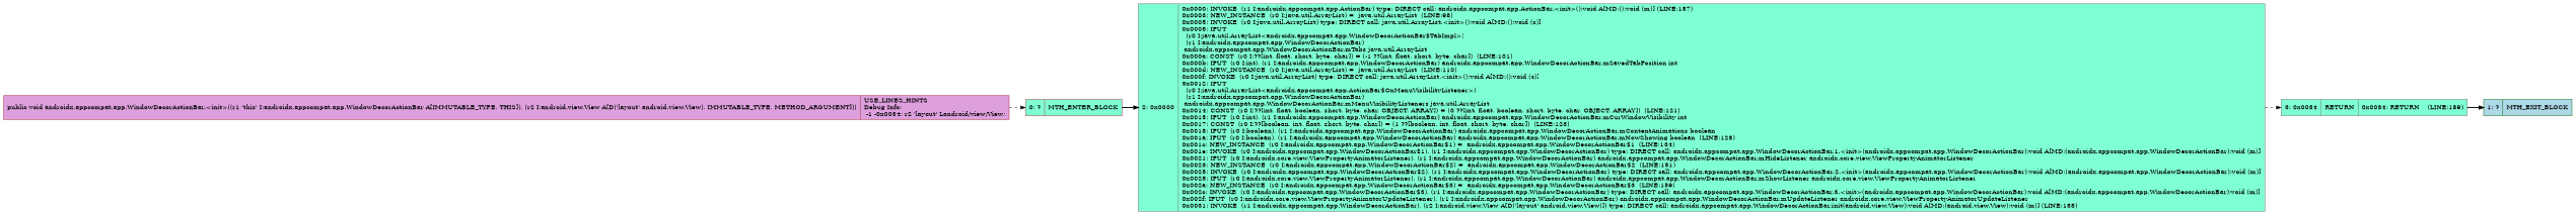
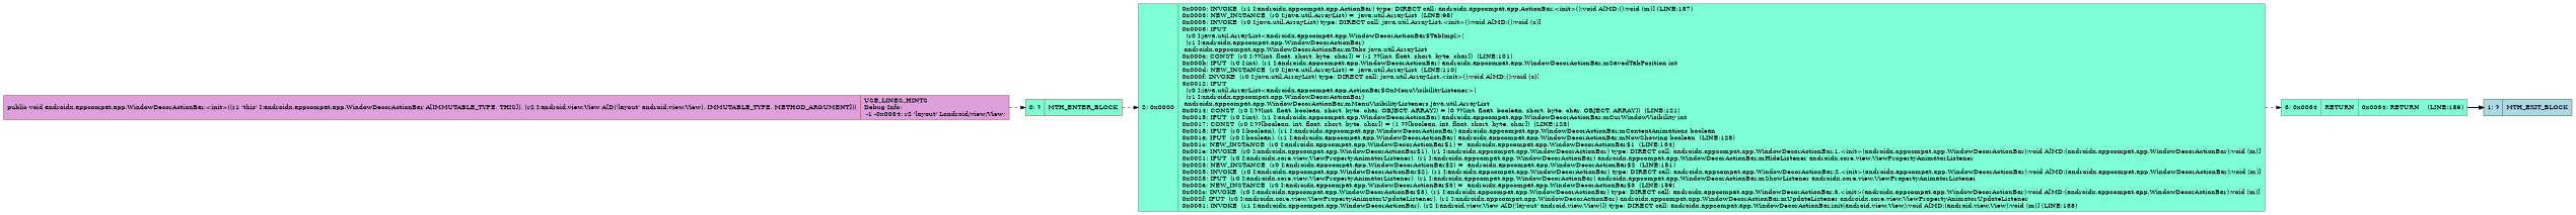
  digraph {
    rankdir=LR
    node [color=brown fillcolor=aquamarine shape=record style=filled]
    edge [style=bold]
    n1 [label="{0\:\ ?|MTH_ENTER_BLOCK\l}"]
    n2 [color=gray40 label="{2\:\ 0x0000|0x0000: INVOKE  (r1 I:androidx.appcompat.app.ActionBar) type: DIRECT call: androidx.appcompat.app.ActionBar.\<init\>():void A[MD:():void (m)] (LINE:187)\l0x0003: NEW_INSTANCE  (r0 I:java.util.ArrayList) =  java.util.ArrayList  (LINE:98)\l0x0005: INVOKE  (r0 I:java.util.ArrayList) type: DIRECT call: java.util.ArrayList.\<init\>():void A[MD:():void (c)]\l0x0008: IPUT  \l  (r0 I:java.util.ArrayList\<androidx.appcompat.app.WindowDecorActionBar$TabImpl\>)\l  (r1 I:androidx.appcompat.app.WindowDecorActionBar)\l androidx.appcompat.app.WindowDecorActionBar.mTabs java.util.ArrayList \l0x000a: CONST  (r0 I:??[int, float, short, byte, char]) = (\-1 ??[int, float, short, byte, char])  (LINE:101)\l0x000b: IPUT  (r0 I:int), (r1 I:androidx.appcompat.app.WindowDecorActionBar) androidx.appcompat.app.WindowDecorActionBar.mSavedTabPosition int \l0x000d: NEW_INSTANCE  (r0 I:java.util.ArrayList) =  java.util.ArrayList  (LINE:110)\l0x000f: INVOKE  (r0 I:java.util.ArrayList) type: DIRECT call: java.util.ArrayList.\<init\>():void A[MD:():void (c)]\l3x0012: IPUT  \l  (r0 I:java.util.ArrayList\<androidx.appcompat.app.ActionBar$OnMenuVisibilityListener\>)\l  (r1 I:androidx.appcompat.app.WindowDecorActionBar)\l androidx.appcompat.app.WindowDecorActionBar.mMenuVisibilityListeners java.util.ArrayList \l0x0014: CONST  (r0 I:??[int, float, boolean, short, byte, char, OBJECT, ARRAY]) = (0 ??[int, float, boolean, short, byte, char, OBJECT, ARRAY])  (LINE:121)\l0x0015: IPUT  (r0 I:int), (r1 I:androidx.appcompat.app.WindowDecorActionBar) androidx.appcompat.app.WindowDecorActionBar.mCurWindowVisibility int \l0x0017: CONST  (r0 I:??[boolean, int, float, short, byte, char]) = (1 ??[boolean, int, float, short, byte, char])  (LINE:123)\l0x0018: IPUT  (r0 I:boolean), (r1 I:androidx.appcompat.app.WindowDecorActionBar) androidx.appcompat.app.WindowDecorActionBar.mContentAnimations boolean \l0x001a: IPUT  (r0 I:boolean), (r1 I:androidx.appcompat.app.WindowDecorActionBar) androidx.appcompat.app.WindowDecorActionBar.mNowShowing boolean  (LINE:128)\l0x001c: NEW_INSTANCE  (r0 I:androidx.appcompat.app.WindowDecorActionBar$1) =  androidx.appcompat.app.WindowDecorActionBar$1  (LINE:134)\l0x001e: INVOKE  (r0 I:androidx.appcompat.app.WindowDecorActionBar$1), (r1 I:androidx.appcompat.app.WindowDecorActionBar) type: DIRECT call: androidx.appcompat.app.WindowDecorActionBar.1.\<init\>(androidx.appcompat.app.WindowDecorActionBar):void A[MD:(androidx.appcompat.app.WindowDecorActionBar):void (m)]\l0x0021: IPUT  (r0 I:androidx.core.view.ViewPropertyAnimatorListener), (r1 I:androidx.appcompat.app.WindowDecorActionBar) androidx.appcompat.app.WindowDecorActionBar.mHideListener androidx.core.view.ViewPropertyAnimatorListener \l0x0023: NEW_INSTANCE  (r0 I:androidx.appcompat.app.WindowDecorActionBar$2) =  androidx.appcompat.app.WindowDecorActionBar$2  (LINE:151)\l0x0025: INVOKE  (r0 I:androidx.appcompat.app.WindowDecorActionBar$2), (r1 I:androidx.appcompat.app.WindowDecorActionBar) type: DIRECT call: androidx.appcompat.app.WindowDecorActionBar.2.\<init\>(androidx.appcompat.app.WindowDecorActionBar):void A[MD:(androidx.appcompat.app.WindowDecorActionBar):void (m)]\l0x0028: IPUT  (r0 I:androidx.core.view.ViewPropertyAnimatorListener), (r1 I:androidx.appcompat.app.WindowDecorActionBar) androidx.appcompat.app.WindowDecorActionBar.mShowListener androidx.core.view.ViewPropertyAnimatorListener \l0x002a: NEW_INSTANCE  (r0 I:androidx.appcompat.app.WindowDecorActionBar$3) =  androidx.appcompat.app.WindowDecorActionBar$3  (LINE:159)\l0x002c: INVOKE  (r0 I:androidx.appcompat.app.WindowDecorActionBar$3), (r1 I:androidx.appcompat.app.WindowDecorActionBar) type: DIRECT call: androidx.appcompat.app.WindowDecorActionBar.3.\<init\>(androidx.appcompat.app.WindowDecorActionBar):void A[MD:(androidx.appcompat.app.WindowDecorActionBar):void (m)]\l0x002f: IPUT  (r0 I:androidx.core.view.ViewPropertyAnimatorUpdateListener), (r1 I:androidx.appcompat.app.WindowDecorActionBar) androidx.appcompat.app.WindowDecorActionBar.mUpdateListener androidx.core.view.ViewPropertyAnimatorUpdateListener \l0x0031: INVOKE  (r1 I:androidx.appcompat.app.WindowDecorActionBar), (r2 I:android.view.View A[D('layout' android.view.View)]) type: DIRECT call: androidx.appcompat.app.WindowDecorActionBar.init(android.view.View):void A[MD:(android.view.View):void (m)] (LINE:188)\l}"]
    n3 [color=gray40 label="{3\:\ 0x0034|RETURN\l|0x0034: RETURN    (LINE:189)\l}"]
    n4 [color=darkgreen fillcolor=lightblue label="{1\:\ ?|MTH_EXIT_BLOCK\l}"]
    n5 [fillcolor=plum label="{public void androidx.appcompat.app.WindowDecorActionBar.\<init\>((r1 'this' I:androidx.appcompat.app.WindowDecorActionBar A[IMMUTABLE_TYPE, THIS]), (r2 I:android.view.View A[D('layout' android.view.View), IMMUTABLE_TYPE, METHOD_ARGUMENT]))  | USE_LINES_HINTS\lDebug Info:\l  \-1 \-0x0034: r2 'layout' Landroid\/view\/View;\l}"]
-   n1 -> n2
+   n1 -> n2 [style=dashed]
    n2 -> n3 [style=dashed]
    n3 -> n4
    n5 -> n1 [style=dashed]
  }
